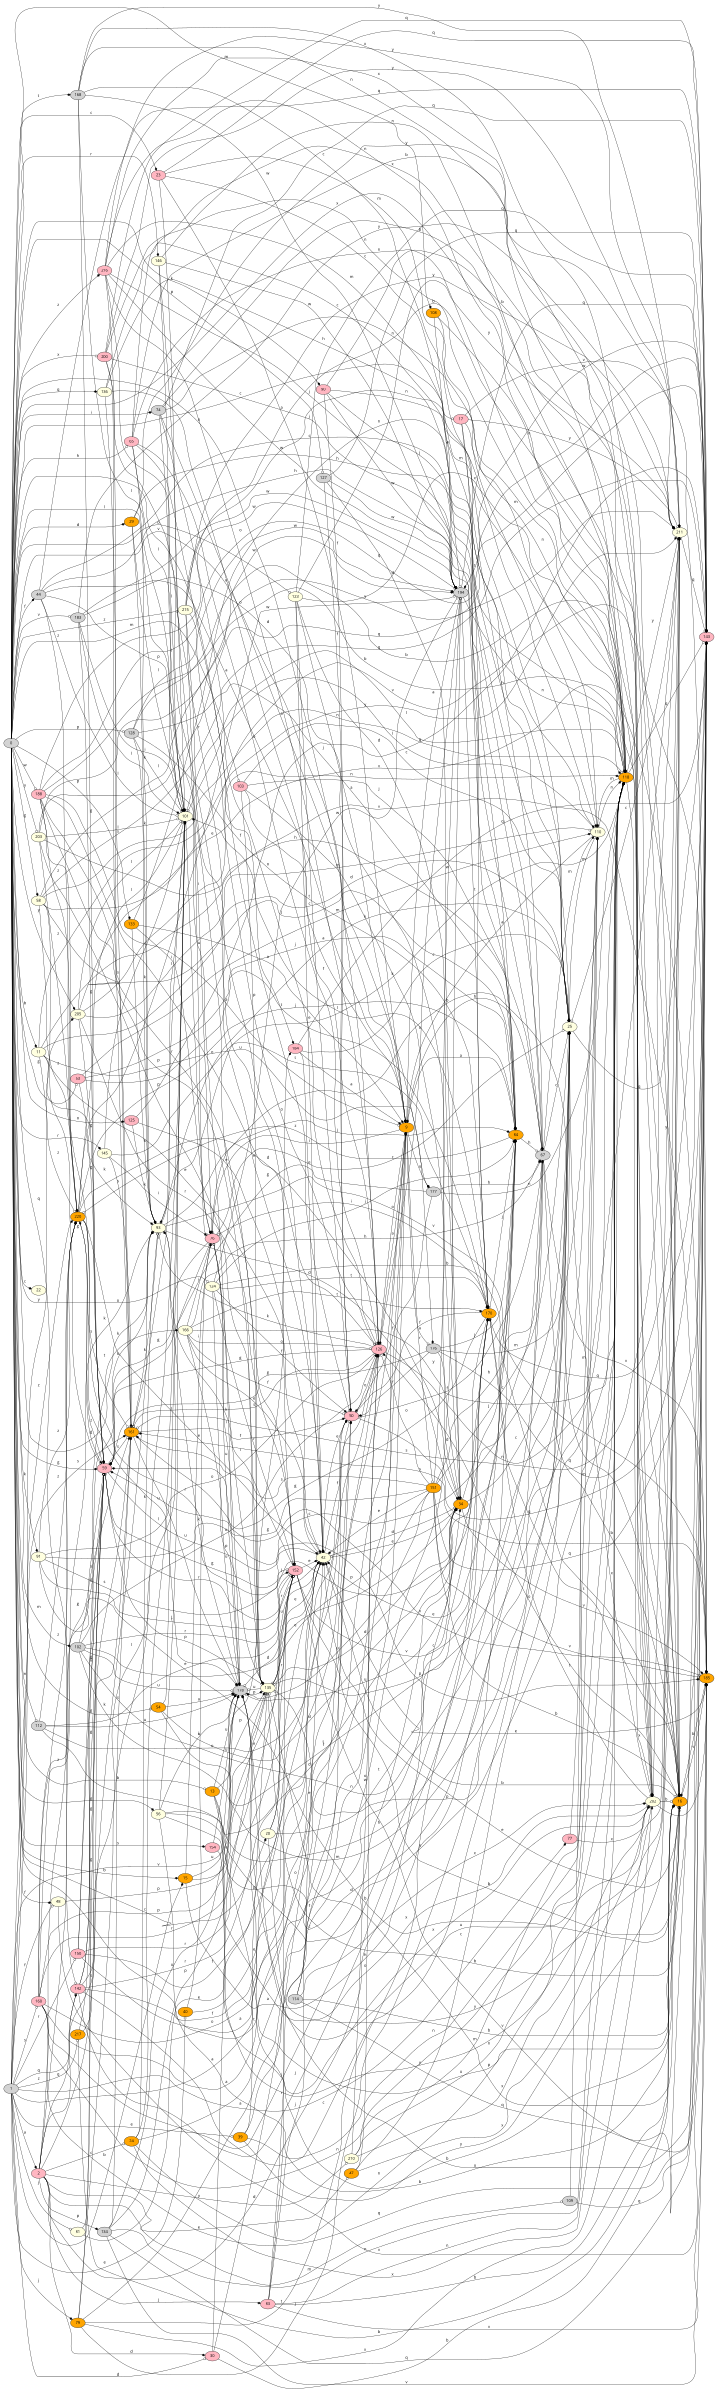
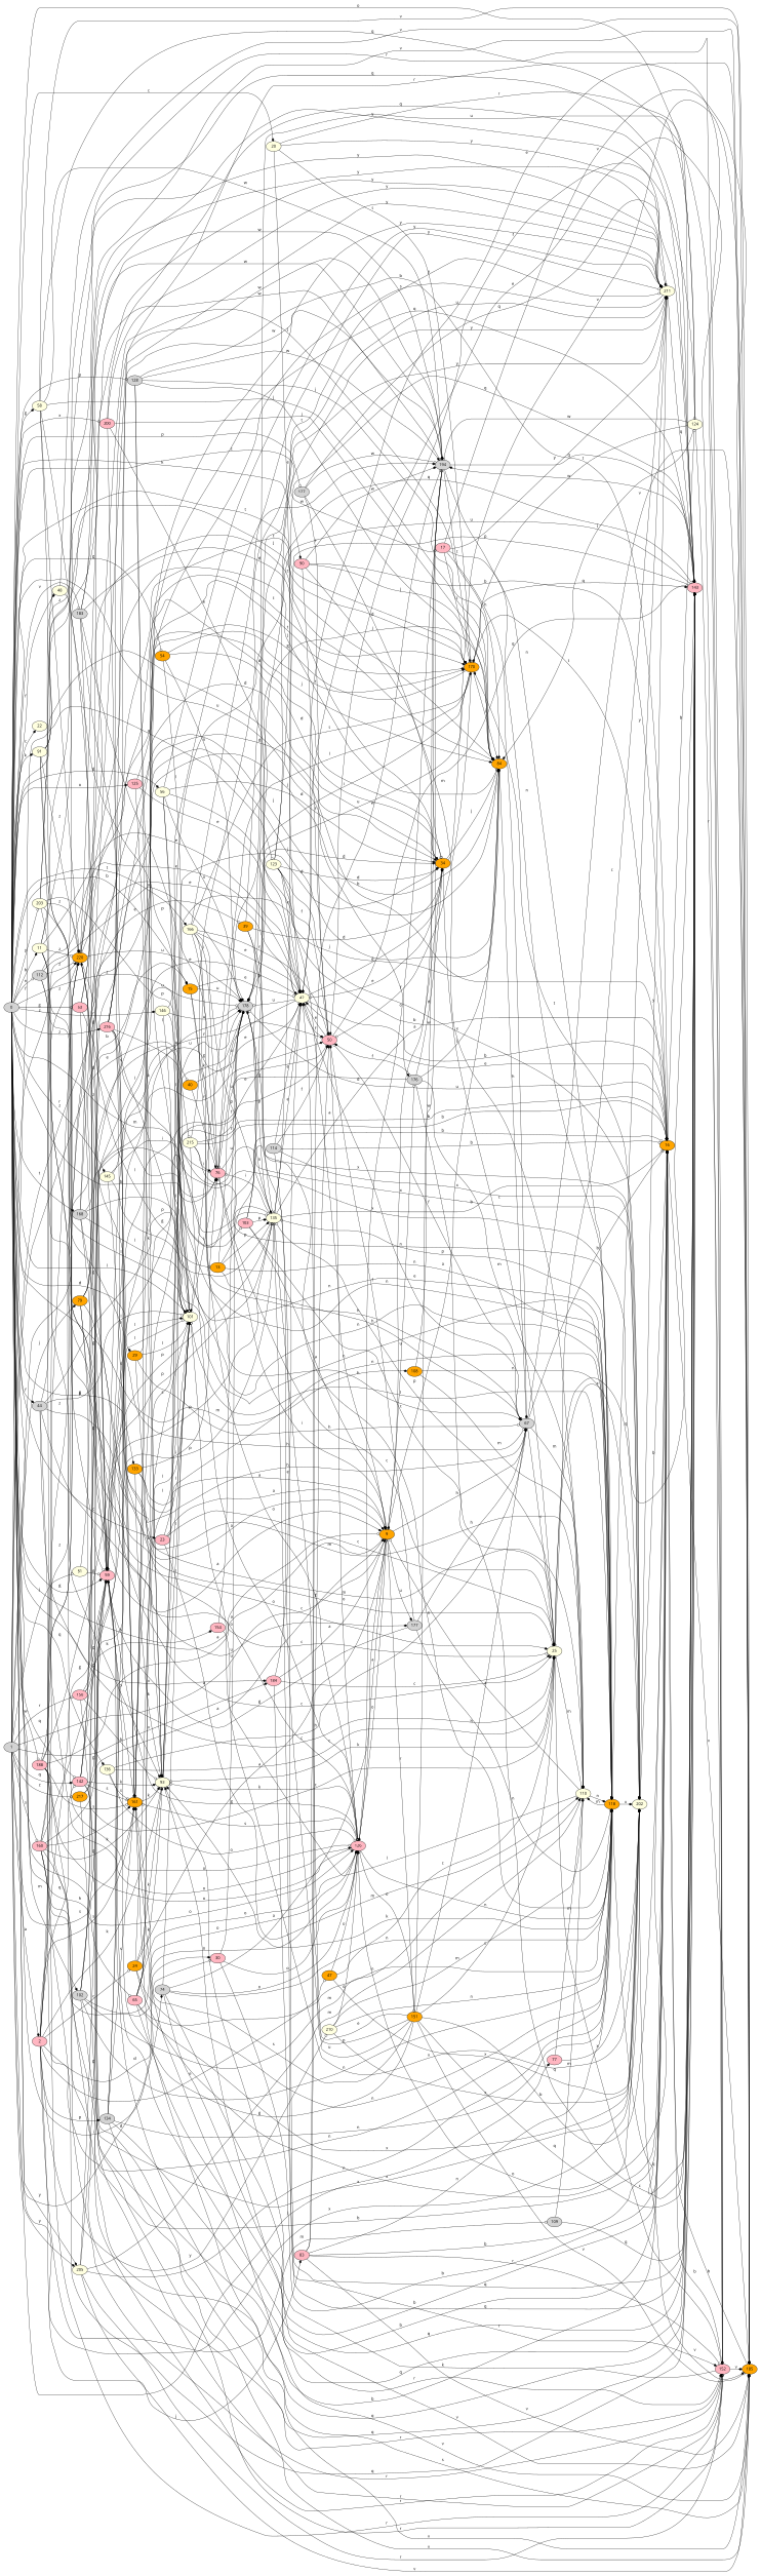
  strict digraph {
    fontname="Open Sans"
    rankdir=LR
    node [fillcolor=lightyellow fontname="Open Sans" style=filled]
    edge [arrowhead=diamond fontname="Open Sans"]
    0 [fillcolor=lightgrey]
    11
    13 [fillcolor=orange]
    15 [fillcolor=orange]
    17 [fillcolor=lightpink]
    20
    22
    23 [fillcolor=lightpink]
    29 [fillcolor=orange]
    44 [fillcolor=lightgrey]
    48
    53 [fillcolor=lightpink]
    54 [fillcolor=orange]
    56
    58
    59 [fillcolor=lightpink]
    65 [fillcolor=lightpink]
    74 [fillcolor=lightgrey]
    90 [fillcolor=lightpink]
    91
    101
    102 [fillcolor=lightgrey]
    103 [fillcolor=lightpink]
    108 [fillcolor=orange]
    112 [fillcolor=lightgrey]
    123
    124
    125 [fillcolor=lightpink]
    126 [fillcolor=lightpink]
    127 [fillcolor=lightgrey]
    128 [fillcolor=lightgrey]
    133 [fillcolor=orange]
    136
    142 [fillcolor=lightpink]
    145
    146
    154 [fillcolor=lightpink]
    166
    168 [fillcolor=lightgrey]
    170 [fillcolor=orange]
    176 [fillcolor=lightgrey]
    183 [fillcolor=lightgrey]
    184 [fillcolor=lightpink]
    188 [fillcolor=lightpink]
    200 [fillcolor=lightpink]
    202
    203
    205
    215
    216 [fillcolor=lightpink]
    220 [fillcolor=orange]
    93
    177 [fillcolor=lightgrey]
    25
    42
    185 [fillcolor=orange]
    211
    67 [fillcolor=lightgrey]
    16 [fillcolor=orange]
    118 [fillcolor=orange]
    135
    178 [fillcolor=lightgrey]
    76 [fillcolor=lightpink]
    152 [fillcolor=lightpink]
    9 [fillcolor=orange]
    110
    143 [fillcolor=lightpink]
    84 [fillcolor=orange]
    34 [fillcolor=orange]
    194 [fillcolor=lightgrey]
    161 [fillcolor=orange]
    50 [fillcolor=lightpink]
    1 [fillcolor=lightgrey]
    2 [fillcolor=lightpink]
    30 [fillcolor=lightpink]
    39 [fillcolor=orange]
    40 [fillcolor=orange]
    77 [fillcolor=lightpink]
    79 [fillcolor=orange]
    81
    150 [fillcolor=lightpink]
    160 [fillcolor=lightpink]
    217 [fillcolor=orange]
    24 [fillcolor=orange]
    n85 [fillcolor=orange label=47]
    83 [fillcolor=lightpink]
    109 [fillcolor=lightgrey]
    134 [fillcolor=lightgrey]
    210
    151 [fillcolor=orange]
    114 [fillcolor=lightgrey]
    0 -> 11 [label=b]
    0 -> 13 [arrowhead=odot label=b]
    0 -> 15 [label=b]
    0 -> 17 [arrowhead=odot label=c]
    0 -> 20 [label=c]
    0 -> 22 [label=c]
    0 -> 23 [label=c]
    0 -> 29 [label=d]
    0 -> 44 [label=f]
    0 -> 48 [label=f]
    0 -> 53 [arrowhead=odot label=g]
    0 -> 54 [arrowhead=odot label=g]
    0 -> 56 [label=g]
    0 -> 58 [label=g]
    0 -> 59 [label=g]
    0 -> 65 [arrowhead=odot label=h]
    0 -> 74 [label=i]
    0 -> 90 [label=k]
    0 -> 91 [label=k]
    0 -> 101 [label=l]
    0 -> 102 [label=m]
    0 -> 103 [arrowhead=odot label=m]
    0 -> 108 [label=m]
    0 -> 112 [arrowhead=odot label=n]
    0 -> 123 [arrowhead=odot label=o]
    0 -> 124 [arrowhead=odot label=o]
    0 -> 125 [label=o]
    0 -> 126 [label=o]
    0 -> 127 [arrowhead=odot label=p]
    0 -> 128 [arrowhead=odot label=p]
    0 -> 133 [label=p]
    0 -> 136 [label=q]
    0 -> 142 [arrowhead=odot label=q]
    0 -> 145 [label=r]
    0 -> 146 [label=r]
    0 -> 154 [label=s]
    0 -> 166 [label=t]
    0 -> 168 [label=t]
    0 -> 170 [label=t]
    0 -> 176 [label=u]
    0 -> 183 [arrowhead=odot label=v]
    0 -> 184 [label=v]
    0 -> 188 [arrowhead=odot label=w]
    0 -> 200 [arrowhead=odot label=x]
    0 -> 202 [label=x]
    0 -> 203 [arrowhead=odot label=y]
    0 -> 205 [label=y]
    0 -> 215 [arrowhead=odot label=z]
    0 -> 216 [label=z]
    11 -> 220 [arrowhead=odot label=z]
    11 -> 93 [label=k]
    11 -> 177 [label=u]
    11 -> 25 [label=c]
    11 -> 42 [arrowhead=odot label=e]
    11 -> 185 [label=v]
    11 -> 211 [label=y]
    13 -> 67 [arrowhead=odot label=h]
    13 -> 16 [arrowhead=odot label=b]
    13 -> 118 [label=n]
    13 -> 135 [label=p]
    13 -> 178 [label=u]
    15 -> 42 [arrowhead=odot label=e]
    15 -> 67 [label=h]
    15 -> 178 [label=u]
    15 -> 76 [arrowhead=odot label=i]
    17 -> 170 [label=t]
    17 -> 185 [label=v]
    17 -> 211 [arrowhead=odot label=y]
    17 -> 67 [label=h]
    17 -> 118 [arrowhead=odot label=n]
    20 -> 170 [arrowhead=odot label=t]
    20 -> 42 [arrowhead=odot label=e]
    20 -> 211 [arrowhead=odot label=y]
    20 -> 152 [arrowhead=odot label=r]
    23 -> 101 [label=l]
    23 -> 25 [label=c]
    23 -> 9 [label=a]
    23 -> 110 [label=m]
    23 -> 143 [arrowhead=odot label=q]
    29 -> 101 [label=l]
    29 -> 93 [arrowhead=odot label=k]
    29 -> 211 [label=y]
    29 -> 67 [arrowhead=odot label=h]
    44 -> 101 [arrowhead=odot label=l]
    44 -> 220 [arrowhead=odot label=z]
    44 -> 25 [arrowhead=odot label=c]
    44 -> 67 [arrowhead=odot label=h]
    44 -> 135 [arrowhead=odot label=p]
    44 -> 9 [label=a]
    44 -> 143 [arrowhead=odot label=q]
    48 -> 185 [label=v]
    48 -> 135 [arrowhead=odot label=p]
    53 -> 59 [arrowhead=odot label=g]
    53 -> 170 [label=t]
    53 -> 110 [label=m]
    53 -> 84 [label=j]
    54 -> 101 [arrowhead=odot label=l]
    54 -> 170 [label=t]
    54 -> 178 [label=u]
    54 -> 34 [arrowhead=odot label=d]
    56 -> 101 [arrowhead=odot label=l]
    56 -> 202 [arrowhead=odot label=x]
    56 -> 211 [arrowhead=odot label=y]
    56 -> 16 [label=b]
    56 -> 178 [label=u]
    56 -> 34 [label=d]
    58 -> 59 [arrowhead=odot label=g]
    58 -> 220 [label=z]
    58 -> 185 [arrowhead=odot label=v]
    58 -> 118 [arrowhead=odot label=n]
    58 -> 143 [arrowhead=odot label=q]
    58 -> 84 [arrowhead=odot label=j]
    58 -> 194 [label=w]
    59 -> 220 [label=z]
    59 -> 185 [label=v]
    59 -> 135 [arrowhead=odot label=p]
    59 -> 152 [label=r]
    59 -> 161 [arrowhead=odot label=s]
    65 -> 101 [arrowhead=odot label=l]
    65 -> 126 [arrowhead=odot label=o]
    65 -> 202 [label=x]
    65 -> 93 [label=k]
    65 -> 16 [arrowhead=odot label=b]
    65 -> 118 [arrowhead=odot label=n]
    65 -> 50 [arrowhead=odot label=f]
    74 -> 101 [label=l]
    74 -> 126 [arrowhead=odot label=o]
    74 -> 16 [label=b]
    74 -> 118 [arrowhead=odot label=n]
    74 -> 9 [arrowhead=odot label=a]
    74 -> 143 [label=q]
    90 -> 16 [label=b]
    90 -> 110 [label=m]
    90 -> 84 [arrowhead=odot label=j]
    90 -> 194 [label=w]
    90 -> 50 [arrowhead=odot label=f]
    91 -> 126 [arrowhead=odot label=o]
    91 -> 220 [label=z]
    91 -> 25 [label=c]
    91 -> 16 [arrowhead=odot label=b]
    91 -> 152 [arrowhead=odot label=r]
    91 -> 84 [arrowhead=odot label=j]
    101 -> 76 [label=i]
    101 -> 161 [arrowhead=odot label=s]
    102 -> 59 [arrowhead=odot label=g]
    102 -> 126 [label=o]
    102 -> 118 [label=n]
    102 -> 178 [arrowhead=odot label=u]
    102 -> 152 [arrowhead=odot label=r]
    102 -> 110 [label=m]
    102 -> 34 [label=d]
    103 -> 25 [label=c]
    103 -> 135 [label=p]
    103 -> 9 [arrowhead=odot label=a]
    103 -> 84 [label=j]
-   103 -> 34 [arrowhead=odot label=d]
+   103 -> 34 [label=d]
    108 -> 118 [label=n]
    108 -> 110 [arrowhead=odot label=m]
    108 -> 194 [arrowhead=odot label=w]
    112 -> 126 [label=o]
    112 -> 220 [arrowhead=odot label=z]
    112 -> 25 [arrowhead=odot label=c]
    112 -> 42 [label=e]
    112 -> 178 [label=u]
    123 -> 202 [arrowhead=odot label=x]
    123 -> 42 [label=e]
    123 -> 211 [label=y]
    123 -> 9 [label=a]
    123 -> 143 [label=q]
    123 -> 34 [label=d]
    123 -> 50 [label=f]
    124 -> 170 [label=t]
-   124 -> 16 [arrowhead=odot label=b]
+   16 -> 124 [arrowhead=odot label=b]
    124 -> 178 [label=u]
    124 -> 152 [label=r]
    124 -> 84 [label=j]
    124 -> 194 [arrowhead=odot label=w]
    124 -> 50 [label=f]
    125 -> 93 [arrowhead=odot label=k]
    125 -> 42 [label=e]
    125 -> 143 [arrowhead=odot label=q]
    126 -> 59 [arrowhead=odot label=g]
    126 -> 93 [arrowhead=odot label=k]
    126 -> 118 [arrowhead=odot label=n]
    126 -> 9 [arrowhead=odot label=a]
    126 -> 161 [arrowhead=odot label=s]
    127 -> 143 [arrowhead=odot label=q]
    127 -> 34 [arrowhead=odot label=d]
    127 -> 194 [arrowhead=odot label=w]
    127 -> 50 [arrowhead=odot label=f]
    128 -> 101 [arrowhead=odot label=l]
    128 -> 170 [label=t]
    128 -> 93 [label=k]
    128 -> 16 [label=b]
    128 -> 84 [label=j]
    128 -> 194 [label=w]
    133 -> 93 [label=k]
    133 -> 118 [arrowhead=odot label=n]
    133 -> 76 [label=i]
    133 -> 9 [label=a]
    136 -> 126 [arrowhead=odot label=o]
    136 -> 25 [label=c]
    136 -> 67 [label=h]
    136 -> 161 [arrowhead=odot label=s]
    142 -> 59 [arrowhead=odot label=g]
    142 -> 93 [label=k]
    142 -> 25 [label=c]
    142 -> 152 [arrowhead=odot label=r]
    142 -> 84 [label=j]
    142 -> 161 [arrowhead=odot label=s]
    142 -> 50 [arrowhead=odot label=f]
    145 -> 101 [arrowhead=odot label=l]
    145 -> 170 [label=t]
    145 -> 76 [label=i]
    145 -> 161 [arrowhead=odot label=s]
    146 -> 101 [arrowhead=odot label=l]
    146 -> 118 [arrowhead=odot label=n]
    146 -> 178 [arrowhead=odot label=u]
    146 -> 194 [label=w]
    154 -> 202 [arrowhead=odot label=x]
    154 -> 178 [arrowhead=odot label=u]
    166 -> 126 [arrowhead=odot label=o]
    166 -> 170 [label=t]
    166 -> 42 [arrowhead=odot label=e]
    166 -> 211 [arrowhead=odot label=y]
    166 -> 67 [label=h]
    166 -> 135 [arrowhead=odot label=p]
    166 -> 76 [arrowhead=odot label=i]
    166 -> 50 [arrowhead=odot label=f]
    168 -> 59 [label=g]
    168 -> 101 [arrowhead=odot label=l]
    168 -> 202 [label=x]
    168 -> 25 [arrowhead=odot label=c]
    168 -> 211 [label=y]
    168 -> 118 [arrowhead=odot label=n]
    168 -> 194 [label=w]
    170 -> 59 [label=g]
    170 -> 101 [label=l]
    170 -> 178 [arrowhead=odot label=u]
    170 -> 76 [arrowhead=odot label=i]
    170 -> 143 [label=q]
    170 -> 84 [label=j]
    170 -> 50 [arrowhead=odot label=f]
    176 -> 59 [label=g]
    176 -> 110 [label=m]
    176 -> 143 [arrowhead=odot label=q]
    176 -> 84 [arrowhead=odot label=j]
    176 -> 34 [label=d]
    176 -> 50 [label=f]
    183 -> 59 [label=g]
    183 -> 101 [label=l]
    183 -> 211 [label=y]
    183 -> 76 [arrowhead=odot label=i]
    183 -> 34 [arrowhead=odot label=d]
    183 -> 194 [arrowhead=odot label=w]
    184 -> 25 [label=c]
    184 -> 42 [label=e]
    184 -> 9 [label=a]
    184 -> 143 [arrowhead=odot label=q]
    188 -> 126 [arrowhead=odot label=o]
    188 -> 220 [arrowhead=odot label=z]
    188 -> 16 [label=b]
    188 -> 135 [arrowhead=odot label=p]
    188 -> 152 [label=r]
    188 -> 9 [arrowhead=odot label=a]
    188 -> 143 [arrowhead=odot label=q]
    188 -> 194 [arrowhead=odot label=w]
    188 -> 161 [arrowhead=odot label=s]
    200 -> 42 [arrowhead=odot label=e]
    200 -> 211 [arrowhead=odot label=y]
-   200 -> 118 [label=n]
    200 -> 143 [label=q]
    200 -> 84 [label=j]
    200 -> 161 [label=s]
    202 -> 170 [label=t]
    202 -> 185 [label=v]
    202 -> 211 [label=y]
    202 -> 16 [arrowhead=odot label=b]
    203 -> 101 [arrowhead=odot label=l]
    203 -> 220 [arrowhead=odot label=z]
    203 -> 211 [label=y]
    203 -> 67 [arrowhead=odot label=h]
    203 -> 135 [arrowhead=odot label=p]
    203 -> 143 [label=q]
    205 -> 59 [label=g]
    205 -> 101 [arrowhead=odot label=l]
    205 -> 185 [arrowhead=odot label=v]
    205 -> 118 [label=n]
    205 -> 152 [arrowhead=odot label=r]
    205 -> 110 [arrowhead=odot label=m]
    215 -> 126 [arrowhead=odot label=o]
    215 -> 42 [arrowhead=odot label=e]
    215 -> 211 [arrowhead=odot label=y]
    215 -> 16 [label=b]
    215 -> 118 [label=n]
    215 -> 76 [label=i]
    216 -> 126 [arrowhead=odot label=o]
    216 -> 202 [label=x]
    216 -> 211 [label=y]
    216 -> 118 [arrowhead=odot label=n]
    216 -> 152 [arrowhead=odot label=r]
    216 -> 110 [label=m]
    216 -> 84 [label=j]
    216 -> 194 [arrowhead=odot label=w]
    216 -> 161 [arrowhead=odot label=s]
    220 -> 59 [label=g]
    220 -> 101 [arrowhead=odot label=l]
    220 -> 42 [label=e]
    220 -> 178 [label=u]
    220 -> 152 [arrowhead=odot label=r]
    220 -> 84 [arrowhead=odot label=j]
    220 -> 34 [arrowhead=odot label=d]
    220 -> 194 [arrowhead=odot label=w]
    93 -> 101 [arrowhead=odot label=l]
    93 -> 185 [label=v]
    93 -> 84 [label=j]
    93 -> 34 [label=d]
    177 -> 59 [label=g]
    177 -> 67 [label=h]
    177 -> 118 [arrowhead=odot label=n]
    177 -> 50 [label=f]
    25 -> 202 [arrowhead=odot label=x]
    25 -> 93 [arrowhead=odot label=k]
    25 -> 135 [arrowhead=odot label=p]
    25 -> 110 [arrowhead=odot label=m]
    25 -> 143 [label=q]
    42 -> 59 [arrowhead=odot label=g]
    42 -> 16 [arrowhead=odot label=b]
    42 -> 178 [arrowhead=odot label=u]
    42 -> 34 [arrowhead=odot label=d]
    42 -> 50 [label=f]
    185 -> 42 [label=e]
    185 -> 16 [label=b]
    185 -> 161 [label=s]
    211 -> 25 [arrowhead=odot label=c]
    211 -> 178 [label=u]
    211 -> 143 [arrowhead=odot label=q]
    211 -> 161 [arrowhead=odot label=s]
    67 -> 25 [label=c]
    67 -> 42 [label=e]
    67 -> 185 [label=v]
    67 -> 16 [arrowhead=odot label=b]
    67 -> 110 [label=m]
    67 -> 50 [arrowhead=odot label=f]
    16 -> 126 [label=o]
    16 -> 170 [arrowhead=odot label=t]
    16 -> 42 [label=e]
    16 -> 185 [label=v]
    16 -> 178 [arrowhead=odot label=u]
    118 -> 101 [arrowhead=odot label=l]
    118 -> 202 [label=x]
    118 -> 93 [label=k]
    118 -> 211 [label=y]
    118 -> 135 [arrowhead=odot label=p]
    118 -> 110 [label=m]
    118 -> 143 [arrowhead=odot label=q]
    135 -> 42 [label=e]
    135 -> 16 [arrowhead=odot label=b]
    135 -> 178 [arrowhead=odot label=u]
    135 -> 76 [arrowhead=odot label=i]
    135 -> 152 [label=r]
    135 -> 34 [label=d]
    178 -> 93 [arrowhead=odot label=k]
    178 -> 135 [label=p]
    178 -> 76 [arrowhead=odot label=i]
    76 -> 59 [arrowhead=odot label=g]
    76 -> 25 [arrowhead=odot label=c]
    76 -> 16 [label=b]
    76 -> 178 [label=u]
    152 -> 93 [label=k]
    152 -> 25 [arrowhead=odot label=c]
    152 -> 42 [label=e]
    152 -> 185 [label=v]
    152 -> 16 [label=b]
    9 -> 126 [arrowhead=odot label=o]
    9 -> 176 [arrowhead=odot label=u]
    9 -> 177 [label=u]
    9 -> 67 [arrowhead=odot label=h]
    9 -> 76 [arrowhead=odot label=i]
    9 -> 151 [arrowhead=odot label=r]
    110 -> 101 [arrowhead=odot label=l]
    110 -> 118 [label=n]
    110 -> 9 [arrowhead=odot label=a]
    143 -> 135 [arrowhead=odot label=p]
    143 -> 178 [label=u]
    143 -> 194 [label=w]
    84 -> 220 [arrowhead=odot label=z]
    84 -> 67 [arrowhead=odot label=h]
    84 -> 9 [label=a]
    34 -> 25 [label=c]
    34 -> 42 [arrowhead=odot label=e]
    34 -> 185 [label=v]
    34 -> 84 [arrowhead=odot label=j]
    194 -> 126 [label=o]
    194 -> 170 [arrowhead=odot label=t]
    194 -> 118 [label=n]
    194 -> 9 [arrowhead=odot label=a]
    194 -> 143 [label=q]
    161 -> 93 [arrowhead=odot label=k]
    161 -> 185 [arrowhead=odot label=v]
    161 -> 178 [label=u]
    161 -> 50 [label=f]
    50 -> 126 [arrowhead=odot label=o]
    50 -> 42 [arrowhead=odot label=e]
    50 -> 143 [arrowhead=odot label=q]
    1 -> 15 [label=b]
    1 -> 48 [arrowhead=odot label=f]
    1 -> 142 [label=q]
    1 -> 184 [label=v]
    1 -> 205 [label=y]
    1 -> 220 [label=z]
    1 -> 9 [arrowhead=odot label=a]
    1 -> 161 [label=s]
    1 -> 2 [label=a]
    1 -> 30 [arrowhead=odot label=d]
    1 -> 39 [arrowhead=odot label=e]
    1 -> 40 [arrowhead=odot label=e]
    1 -> 77 [label=j]
    1 -> 79 [label=j]
    1 -> 81 [arrowhead=odot label=j]
    1 -> 150 [arrowhead=odot label=r]
    1 -> 160 [arrowhead=odot label=s]
    1 -> 217 [arrowhead=odot label=z]
    2 -> 59 [arrowhead=odot label=g]
    2 -> 142 [arrowhead=odot label=q]
    2 -> 220 [label=z]
    2 -> 93 [arrowhead=odot label=k]
    2 -> 34 [label=d]
    2 -> 161 [label=s]
    2 -> 30 [label=d]
    2 -> 24 [arrowhead=odot label=c]
    2 -> n85 [arrowhead=odot label=e]
    2 -> 83 [label=j]
    2 -> 109 [arrowhead=odot label=m]
    2 -> 134 [label=p]
    2 -> 210 [arrowhead=odot label=y]
    30 -> 126 [arrowhead=odot label=o]
    30 -> 16 [arrowhead=odot label=b]
    30 -> 178 [label=u]
    39 -> 211 [label=y]
    39 -> 118 [label=n]
    39 -> 135 [arrowhead=odot label=p]
    39 -> 34 [label=d]
    40 -> 42 [label=e]
    40 -> 76 [label=i]
    77 -> 202 [arrowhead=odot label=x]
    77 -> 110 [arrowhead=odot label=m]
    79 -> 59 [arrowhead=odot label=g]
    79 -> 170 [label=t]
    79 -> 202 [label=x]
    79 -> 76 [arrowhead=odot label=i]
    79 -> 9 [label=a]
    79 -> 84 [label=j]
    81 -> 59 [arrowhead=odot label=g]
    81 -> 42 [arrowhead=odot label=e]
    150 -> 59 [arrowhead=odot label=g]
    150 -> 93 [arrowhead=odot label=k]
    150 -> 152 [arrowhead=odot label=r]
    150 -> 9 [arrowhead=odot label=a]
    150 -> 50 [label=f]
    160 -> 126 [label=o]
    160 -> 220 [label=z]
    160 -> 93 [label=k]
    160 -> 118 [label=n]
    160 -> 135 [arrowhead=odot label=p]
    160 -> 152 [arrowhead=odot label=r]
    160 -> 9 [label=a]
    160 -> 143 [arrowhead=odot label=q]
    160 -> 84 [arrowhead=odot label=j]
    160 -> 161 [label=s]
    217 -> 59 [arrowhead=odot label=g]
    217 -> 101 [label=l]
    217 -> 16 [arrowhead=odot label=b]
    24 -> 101 [label=l]
    24 -> 202 [arrowhead=odot label=x]
    24 -> 93 [arrowhead=odot label=k]
    24 -> 118 [label=n]
    24 -> 9 [arrowhead=odot label=a]
    n85 -> 126 [label=o]
    n85 -> 202 [arrowhead=odot label=x]
    n85 -> 25 [arrowhead=odot label=c]
    83 -> 185 [label=v]
    83 -> 16 [label=b]
    83 -> 118 [arrowhead=odot label=n]
    83 -> 152 [arrowhead=odot label=r]
    83 -> 194 [arrowhead=odot label=w]
    83 -> 50 [label=f]
    109 -> 110 [label=m]
    109 -> 143 [label=q]
    134 -> 185 [label=v]
    134 -> 118 [label=n]
    134 -> 135 [arrowhead=odot label=p]
    134 -> 178 [label=u]
    134 -> 143 [arrowhead=odot label=q]
    134 -> 161 [arrowhead=odot label=s]
    210 -> 126 [arrowhead=odot label=o]
    210 -> 202 [label=x]
    210 -> 118 [arrowhead=odot label=n]
    210 -> 110 [arrowhead=odot label=m]
    151 -> 59 [label=g]
    151 -> 126 [arrowhead=odot label=o]
    151 -> 25 [label=c]
    151 -> 42 [label=e]
    151 -> 185 [arrowhead=odot label=v]
    151 -> 67 [arrowhead=odot label=h]
    151 -> 16 [arrowhead=odot label=b]
    151 -> 135 [arrowhead=odot label=p]
    151 -> 178 [label=u]
    151 -> 143 [label=q]
    151 -> 194 [arrowhead=odot label=w]
    151 -> 161 [label=s]
    114 -> 202 [label=x]
    114 -> 42 [label=e]
    114 -> 16 [arrowhead=odot label=b]
    114 -> 143 [arrowhead=odot label=q]
    114 -> 50 [label=f]
  }
